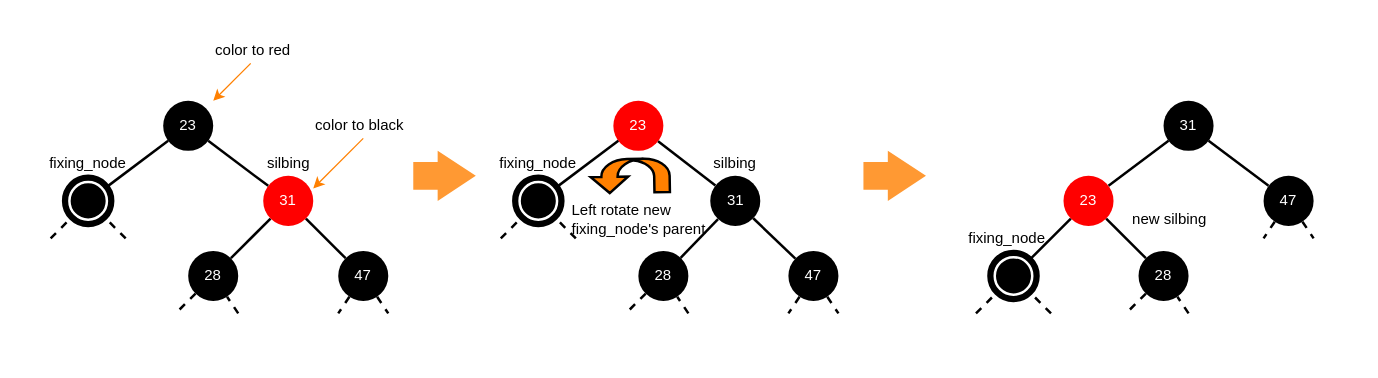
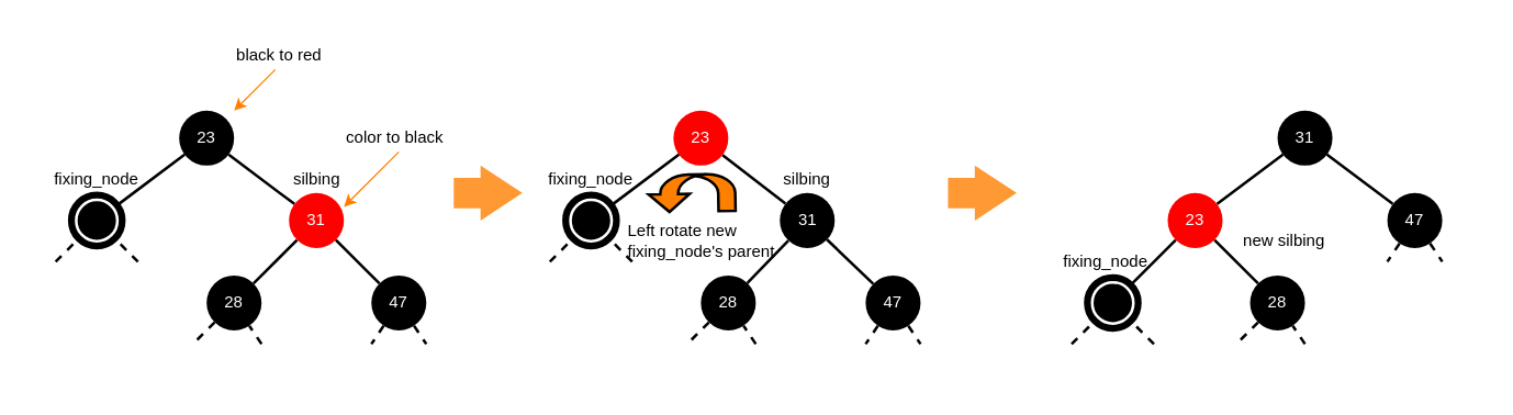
  <mxCell id="0" />
  <mxCell id="1" parent="0" />
  <mxCell id="2" value="" style="rounded=0;whiteSpace=wrap;html=1;fillColor=#FFFFFF;strokeColor=none;" parent="1" vertex="1"><mxGeometry x="20" y="20" width="1060" height="260" as="geometry" /></mxCell>
  <mxCell id="3" value="23" style="ellipse;whiteSpace=wrap;html=1;aspect=fixed;strokeColor=none;strokeWidth=2;fillColor=#000000;fontColor=#ffffff;" parent="1" vertex="1"><mxGeometry x="130" y="80" width="40" height="40" as="geometry" /></mxCell>
  <mxCell id="4" value="31" style="ellipse;whiteSpace=wrap;html=1;aspect=fixed;strokeColor=none;strokeWidth=2;fillColor=#FF0000;fontColor=#ffffff;" parent="1" vertex="1"><mxGeometry x="210" y="140" width="40" height="40" as="geometry" /></mxCell>
  <mxCell id="5" value="" style="endArrow=none;html=1;strokeColor=#000000;strokeWidth=2;" parent="1" source="4" target="3" edge="1"><mxGeometry width="50" height="50" relative="1" as="geometry"><mxPoint x="94.142" y="105.858" as="sourcePoint" /><mxPoint x="185.858" y="54.142" as="targetPoint" /></mxGeometry></mxCell>
  <mxCell id="6" value="" style="endArrow=none;html=1;strokeColor=#000000;strokeWidth=2;" parent="1" source="3" target="20" edge="1"><mxGeometry width="50" height="50" relative="1" as="geometry"><mxPoint x="104.142" y="115.858" as="sourcePoint" /><mxPoint x="104.142" y="145.858" as="targetPoint" /></mxGeometry></mxCell>
  <mxCell id="7" value="" style="endArrow=none;dashed=1;html=1;strokeColor=#000000;strokeWidth=2;" parent="1" target="20" edge="1"><mxGeometry width="50" height="50" relative="1" as="geometry"><mxPoint x="100" y="190" as="sourcePoint" /><mxPoint x="104.142" y="174.142" as="targetPoint" /></mxGeometry></mxCell>
  <mxCell id="8" value="" style="endArrow=none;dashed=1;html=1;strokeColor=#000000;strokeWidth=2;" parent="1" target="20" edge="1"><mxGeometry width="50" height="50" relative="1" as="geometry"><mxPoint x="40" y="190" as="sourcePoint" /><mxPoint x="75.858" y="174.142" as="targetPoint" /></mxGeometry></mxCell>
  <mxCell id="9" value="&lt;font color=&quot;#000000&quot;&gt;fixing_node&lt;/font&gt;" style="text;html=1;strokeColor=none;fillColor=none;align=center;verticalAlign=middle;whiteSpace=wrap;rounded=0;" parent="1" vertex="1"><mxGeometry x="35" y="120" width="70" height="20" as="geometry" /></mxCell>
  <mxCell id="10" value="47" style="ellipse;whiteSpace=wrap;html=1;aspect=fixed;strokeColor=none;strokeWidth=2;fillColor=#000000;fontColor=#ffffff;" parent="1" vertex="1"><mxGeometry x="270" y="200" width="40" height="40" as="geometry" /></mxCell>
  <mxCell id="11" value="28" style="ellipse;whiteSpace=wrap;html=1;aspect=fixed;strokeColor=none;strokeWidth=2;fillColor=#000000;fontColor=#ffffff;" parent="1" vertex="1"><mxGeometry x="150" y="200" width="40" height="40" as="geometry" /></mxCell>
  <mxCell id="12" value="" style="endArrow=none;html=1;strokeColor=#000000;strokeWidth=2;" parent="1" source="11" target="4" edge="1"><mxGeometry width="50" height="50" relative="1" as="geometry"><mxPoint x="205.858" y="155.858" as="sourcePoint" /><mxPoint x="174.142" y="124.142" as="targetPoint" /></mxGeometry></mxCell>
  <mxCell id="13" value="" style="endArrow=none;html=1;strokeColor=#000000;strokeWidth=2;" parent="1" source="10" target="4" edge="1"><mxGeometry width="50" height="50" relative="1" as="geometry"><mxPoint x="215.858" y="165.858" as="sourcePoint" /><mxPoint x="320" y="90" as="targetPoint" /></mxGeometry></mxCell>
  <mxCell id="14" value="" style="endArrow=none;dashed=1;html=1;strokeColor=#000000;strokeWidth=2;" parent="1" source="11" edge="1"><mxGeometry width="50" height="50" relative="1" as="geometry"><mxPoint x="110" y="200" as="sourcePoint" /><mxPoint x="140" y="250" as="targetPoint" /></mxGeometry></mxCell>
  <mxCell id="15" value="" style="endArrow=none;dashed=1;html=1;strokeColor=#000000;strokeWidth=2;" parent="1" target="11" edge="1"><mxGeometry width="50" height="50" relative="1" as="geometry"><mxPoint x="190" y="250" as="sourcePoint" /><mxPoint x="100.607" y="190.607" as="targetPoint" /></mxGeometry></mxCell>
  <mxCell id="16" value="" style="endArrow=none;dashed=1;html=1;strokeColor=#000000;strokeWidth=2;" parent="1" source="10" edge="1"><mxGeometry width="50" height="50" relative="1" as="geometry"><mxPoint x="130" y="220" as="sourcePoint" /><mxPoint x="270" y="250" as="targetPoint" /></mxGeometry></mxCell>
  <mxCell id="17" value="" style="endArrow=none;dashed=1;html=1;strokeColor=#000000;strokeWidth=2;" parent="1" source="10" edge="1"><mxGeometry width="50" height="50" relative="1" as="geometry"><mxPoint x="140" y="230" as="sourcePoint" /><mxPoint x="310" y="250" as="targetPoint" /></mxGeometry></mxCell>
  <mxCell id="18" value="11" style="group;verticalAlign=middle;" parent="1" vertex="1" connectable="0"><mxGeometry x="50" y="140" width="40" height="40" as="geometry" /></mxCell>
  <mxCell id="19" value="" style="ellipse;whiteSpace=wrap;html=1;aspect=fixed;strokeColor=#000000;strokeWidth=2;fillColor=#000000;align=left;" parent="18" vertex="1"><mxGeometry width="40" height="40" as="geometry" /></mxCell>
  <mxCell id="20" value="" style="ellipse;whiteSpace=wrap;html=1;aspect=fixed;strokeColor=#FFFFFF;strokeWidth=2;fillColor=none;align=left;" parent="18" vertex="1"><mxGeometry x="5" y="5" width="30" height="30" as="geometry" /></mxCell>
  <mxCell id="21" value="11" style="text;html=1;strokeColor=none;fillColor=none;align=center;verticalAlign=middle;whiteSpace=wrap;rounded=0;" parent="18" vertex="1"><mxGeometry y="10" width="40" height="20" as="geometry" /></mxCell>
  <mxCell id="22" value="" style="html=1;shadow=0;dashed=0;align=center;verticalAlign=middle;shape=mxgraph.arrows2.arrow;dy=0.45;dx=30.5;notch=0;strokeColor=none;fillColor=#FF9933;rotation=0;" parent="1" vertex="1"><mxGeometry x="330" y="120" width="50" height="40" as="geometry" /></mxCell>
  <mxCell id="23" value="&lt;font color=&quot;#000000&quot;&gt;silbing&lt;/font&gt;" style="text;html=1;strokeColor=none;fillColor=none;align=center;verticalAlign=middle;whiteSpace=wrap;rounded=0;" parent="1" vertex="1"><mxGeometry x="207.5" y="120" width="45" height="20" as="geometry" /></mxCell>
  <mxCell id="24" value="" style="endArrow=classic;html=1;strokeColor=#FF8000;" parent="1" edge="1"><mxGeometry width="50" height="50" relative="1" as="geometry"><mxPoint x="290" y="110" as="sourcePoint" /><mxPoint x="250" y="150" as="targetPoint" /></mxGeometry></mxCell>
  <mxCell id="25" value="" style="endArrow=classic;html=1;strokeColor=#FF8000;" parent="1" edge="1"><mxGeometry width="50" height="50" relative="1" as="geometry"><mxPoint x="200" y="50" as="sourcePoint" /><mxPoint x="170" y="80" as="targetPoint" /></mxGeometry></mxCell>
  <mxCell id="26" value="&lt;font color=&quot;#000000&quot;&gt;color to black&lt;/font&gt;" style="text;html=1;strokeColor=none;fillColor=none;align=left;verticalAlign=middle;whiteSpace=wrap;rounded=0;" parent="1" vertex="1"><mxGeometry x="250" y="90" width="80" height="20" as="geometry" /></mxCell>
- <mxCell id="27" value="&lt;font color=&quot;#000000&quot;&gt;color to red&lt;/font&gt;" style="text;html=1;strokeColor=none;fillColor=none;align=left;verticalAlign=middle;whiteSpace=wrap;rounded=0;" parent="1" vertex="1"><mxGeometry x="170" y="30" width="67.5" height="20" as="geometry" /></mxCell>
+ <mxCell id="27" value="&lt;font color=&quot;#000000&quot;&gt;black to red&lt;/font&gt;" style="text;html=1;strokeColor=none;fillColor=none;align=left;verticalAlign=middle;whiteSpace=wrap;rounded=0;" parent="1" vertex="1"><mxGeometry x="170" y="30" width="67.5" height="20" as="geometry" /></mxCell>
  <mxCell id="28" value="23" style="ellipse;whiteSpace=wrap;html=1;aspect=fixed;strokeColor=none;strokeWidth=2;fillColor=#FF0000;fontColor=#ffffff;" parent="1" vertex="1"><mxGeometry x="490" y="80" width="40" height="40" as="geometry" /></mxCell>
  <mxCell id="29" value="31" style="ellipse;whiteSpace=wrap;html=1;aspect=fixed;strokeColor=none;strokeWidth=2;fillColor=#000000;fontColor=#ffffff;" parent="1" vertex="1"><mxGeometry x="567.5" y="140" width="40" height="40" as="geometry" /></mxCell>
  <mxCell id="30" value="" style="endArrow=none;html=1;strokeColor=#000000;strokeWidth=2;" parent="1" source="29" target="28" edge="1"><mxGeometry width="50" height="50" relative="1" as="geometry"><mxPoint x="449.142" y="105.858" as="sourcePoint" /><mxPoint x="540.858" y="54.142" as="targetPoint" /></mxGeometry></mxCell>
  <mxCell id="31" value="" style="endArrow=none;html=1;strokeColor=#000000;strokeWidth=2;" parent="1" source="28" target="45" edge="1"><mxGeometry width="50" height="50" relative="1" as="geometry"><mxPoint x="459.142" y="115.858" as="sourcePoint" /><mxPoint x="459.142" y="145.858" as="targetPoint" /></mxGeometry></mxCell>
  <mxCell id="32" value="" style="endArrow=none;dashed=1;html=1;strokeColor=#000000;strokeWidth=2;" parent="1" target="45" edge="1"><mxGeometry width="50" height="50" relative="1" as="geometry"><mxPoint x="460" y="190" as="sourcePoint" /><mxPoint x="464.142" y="174.142" as="targetPoint" /></mxGeometry></mxCell>
  <mxCell id="33" value="" style="endArrow=none;dashed=1;html=1;strokeColor=#000000;strokeWidth=2;" parent="1" target="45" edge="1"><mxGeometry width="50" height="50" relative="1" as="geometry"><mxPoint x="400" y="190" as="sourcePoint" /><mxPoint x="435.858" y="174.142" as="targetPoint" /></mxGeometry></mxCell>
  <mxCell id="34" value="&lt;font color=&quot;#000000&quot;&gt;fixing_node&lt;/font&gt;" style="text;html=1;strokeColor=none;fillColor=none;align=center;verticalAlign=middle;whiteSpace=wrap;rounded=0;" parent="1" vertex="1"><mxGeometry x="395" y="120" width="70" height="20" as="geometry" /></mxCell>
  <mxCell id="35" value="47" style="ellipse;whiteSpace=wrap;html=1;aspect=fixed;strokeColor=none;strokeWidth=2;fillColor=#000000;fontColor=#ffffff;" parent="1" vertex="1"><mxGeometry x="630" y="200" width="40" height="40" as="geometry" /></mxCell>
  <mxCell id="36" value="28" style="ellipse;whiteSpace=wrap;html=1;aspect=fixed;strokeColor=none;strokeWidth=2;fillColor=#000000;fontColor=#ffffff;" parent="1" vertex="1"><mxGeometry x="510" y="200" width="40" height="40" as="geometry" /></mxCell>
  <mxCell id="37" value="" style="endArrow=none;html=1;strokeColor=#000000;strokeWidth=2;" parent="1" source="36" target="29" edge="1"><mxGeometry width="50" height="50" relative="1" as="geometry"><mxPoint x="560.858" y="155.858" as="sourcePoint" /><mxPoint x="529.142" y="124.142" as="targetPoint" /></mxGeometry></mxCell>
  <mxCell id="38" value="" style="endArrow=none;html=1;strokeColor=#000000;strokeWidth=2;" parent="1" source="35" target="29" edge="1"><mxGeometry width="50" height="50" relative="1" as="geometry"><mxPoint x="570.858" y="165.858" as="sourcePoint" /><mxPoint x="675" y="90" as="targetPoint" /></mxGeometry></mxCell>
  <mxCell id="39" value="" style="endArrow=none;dashed=1;html=1;strokeColor=#000000;strokeWidth=2;" parent="1" source="36" edge="1"><mxGeometry width="50" height="50" relative="1" as="geometry"><mxPoint x="470" y="200" as="sourcePoint" /><mxPoint x="500" y="250" as="targetPoint" /></mxGeometry></mxCell>
  <mxCell id="40" value="" style="endArrow=none;dashed=1;html=1;strokeColor=#000000;strokeWidth=2;" parent="1" target="36" edge="1"><mxGeometry width="50" height="50" relative="1" as="geometry"><mxPoint x="550" y="250" as="sourcePoint" /><mxPoint x="460.607" y="190.607" as="targetPoint" /></mxGeometry></mxCell>
  <mxCell id="41" value="" style="endArrow=none;dashed=1;html=1;strokeColor=#000000;strokeWidth=2;" parent="1" source="35" edge="1"><mxGeometry width="50" height="50" relative="1" as="geometry"><mxPoint x="490" y="220" as="sourcePoint" /><mxPoint x="630" y="250" as="targetPoint" /></mxGeometry></mxCell>
  <mxCell id="42" value="" style="endArrow=none;dashed=1;html=1;strokeColor=#000000;strokeWidth=2;" parent="1" source="35" edge="1"><mxGeometry width="50" height="50" relative="1" as="geometry"><mxPoint x="500" y="230" as="sourcePoint" /><mxPoint x="670" y="250" as="targetPoint" /></mxGeometry></mxCell>
  <mxCell id="43" value="11" style="group;verticalAlign=middle;" parent="1" vertex="1" connectable="0"><mxGeometry x="410" y="140" width="40" height="40" as="geometry" /></mxCell>
  <mxCell id="44" value="" style="ellipse;whiteSpace=wrap;html=1;aspect=fixed;strokeColor=#000000;strokeWidth=2;fillColor=#000000;align=left;" parent="43" vertex="1"><mxGeometry width="40" height="40" as="geometry" /></mxCell>
  <mxCell id="45" value="" style="ellipse;whiteSpace=wrap;html=1;aspect=fixed;strokeColor=#FFFFFF;strokeWidth=2;fillColor=none;align=left;" parent="43" vertex="1"><mxGeometry x="5" y="5" width="30" height="30" as="geometry" /></mxCell>
  <mxCell id="46" value="11" style="text;html=1;strokeColor=none;fillColor=none;align=center;verticalAlign=middle;whiteSpace=wrap;rounded=0;" parent="43" vertex="1"><mxGeometry y="10" width="40" height="20" as="geometry" /></mxCell>
  <mxCell id="47" value="&lt;font color=&quot;#000000&quot;&gt;silbing&lt;/font&gt;" style="text;html=1;strokeColor=none;fillColor=none;align=center;verticalAlign=middle;whiteSpace=wrap;rounded=0;" parent="1" vertex="1"><mxGeometry x="565" y="120" width="45" height="20" as="geometry" /></mxCell>
  <mxCell id="48" value="" style="shape=mxgraph.arrows.u_turn_right_arrow;html=1;verticalLabelPosition=bottom;verticalAlign=top;strokeWidth=2;strokeColor=#000000;fillColor=#FF8000;fontColor=#000000;align=left;rotation=89;" parent="1" vertex="1"><mxGeometry x="490" y="108.46" width="26.94" height="63.08" as="geometry" /></mxCell>
  <mxCell id="49" value="Left rotate new fixing_node's parent" style="text;html=1;strokeColor=none;fillColor=none;align=left;verticalAlign=middle;whiteSpace=wrap;rounded=0;fontColor=#000000;" parent="1" vertex="1"><mxGeometry x="455" y="160" width="110" height="30" as="geometry" /></mxCell>
  <mxCell id="50" value="23" style="ellipse;whiteSpace=wrap;html=1;aspect=fixed;strokeColor=none;strokeWidth=2;fillColor=#FF0000;fontColor=#ffffff;" parent="1" vertex="1"><mxGeometry x="850" y="140" width="40" height="40" as="geometry" /></mxCell>
  <mxCell id="51" value="31" style="ellipse;whiteSpace=wrap;html=1;aspect=fixed;strokeColor=none;strokeWidth=2;fillColor=#000000;fontColor=#ffffff;" parent="1" vertex="1"><mxGeometry x="930" y="80" width="40" height="40" as="geometry" /></mxCell>
  <mxCell id="52" value="" style="endArrow=none;html=1;strokeColor=#000000;strokeWidth=2;" parent="1" source="51" target="50" edge="1"><mxGeometry width="50" height="50" relative="1" as="geometry"><mxPoint x="834.142" y="325.858" as="sourcePoint" /><mxPoint x="925.858" y="274.142" as="targetPoint" /></mxGeometry></mxCell>
  <mxCell id="53" value="" style="endArrow=none;html=1;strokeColor=#000000;strokeWidth=2;" parent="1" source="50" target="67" edge="1"><mxGeometry width="50" height="50" relative="1" as="geometry"><mxPoint x="844.142" y="335.858" as="sourcePoint" /><mxPoint x="844.142" y="365.858" as="targetPoint" /></mxGeometry></mxCell>
  <mxCell id="54" value="" style="endArrow=none;dashed=1;html=1;strokeColor=#000000;strokeWidth=2;" parent="1" target="67" edge="1"><mxGeometry width="50" height="50" relative="1" as="geometry"><mxPoint x="840" y="250" as="sourcePoint" /><mxPoint x="844.142" y="234.142" as="targetPoint" /></mxGeometry></mxCell>
  <mxCell id="55" value="" style="endArrow=none;dashed=1;html=1;strokeColor=#000000;strokeWidth=2;" parent="1" target="67" edge="1"><mxGeometry width="50" height="50" relative="1" as="geometry"><mxPoint x="780" y="250" as="sourcePoint" /><mxPoint x="815.858" y="234.142" as="targetPoint" /></mxGeometry></mxCell>
  <mxCell id="56" value="&lt;font color=&quot;#000000&quot;&gt;fixing_node&lt;/font&gt;" style="text;html=1;strokeColor=none;fillColor=none;align=center;verticalAlign=middle;whiteSpace=wrap;rounded=0;" parent="1" vertex="1"><mxGeometry x="770" y="180" width="70" height="20" as="geometry" /></mxCell>
  <mxCell id="57" value="47" style="ellipse;whiteSpace=wrap;html=1;aspect=fixed;strokeColor=none;strokeWidth=2;fillColor=#000000;fontColor=#ffffff;" parent="1" vertex="1"><mxGeometry x="1010" y="140" width="40" height="40" as="geometry" /></mxCell>
  <mxCell id="58" value="28" style="ellipse;whiteSpace=wrap;html=1;aspect=fixed;strokeColor=none;strokeWidth=2;fillColor=#000000;fontColor=#ffffff;" parent="1" vertex="1"><mxGeometry x="910" y="200" width="40" height="40" as="geometry" /></mxCell>
  <mxCell id="59" value="" style="endArrow=none;html=1;strokeColor=#000000;strokeWidth=2;" parent="1" source="58" target="50" edge="1"><mxGeometry width="50" height="50" relative="1" as="geometry"><mxPoint x="945.858" y="375.858" as="sourcePoint" /><mxPoint x="914.142" y="344.142" as="targetPoint" /></mxGeometry></mxCell>
  <mxCell id="60" value="" style="endArrow=none;html=1;strokeColor=#000000;strokeWidth=2;" parent="1" source="57" target="51" edge="1"><mxGeometry width="50" height="50" relative="1" as="geometry"><mxPoint x="955.858" y="385.858" as="sourcePoint" /><mxPoint x="1060" y="310" as="targetPoint" /></mxGeometry></mxCell>
  <mxCell id="61" value="" style="endArrow=none;dashed=1;html=1;strokeColor=#000000;strokeWidth=2;" parent="1" source="58" edge="1"><mxGeometry width="50" height="50" relative="1" as="geometry"><mxPoint x="870" y="200" as="sourcePoint" /><mxPoint x="900" y="250" as="targetPoint" /></mxGeometry></mxCell>
  <mxCell id="62" value="" style="endArrow=none;dashed=1;html=1;strokeColor=#000000;strokeWidth=2;" parent="1" target="58" edge="1"><mxGeometry width="50" height="50" relative="1" as="geometry"><mxPoint x="950" y="250" as="sourcePoint" /><mxPoint x="860.607" y="190.607" as="targetPoint" /></mxGeometry></mxCell>
  <mxCell id="63" value="" style="endArrow=none;dashed=1;html=1;strokeColor=#000000;strokeWidth=2;" parent="1" source="57" edge="1"><mxGeometry width="50" height="50" relative="1" as="geometry"><mxPoint x="870" y="160" as="sourcePoint" /><mxPoint x="1010" y="190" as="targetPoint" /></mxGeometry></mxCell>
  <mxCell id="64" value="" style="endArrow=none;dashed=1;html=1;strokeColor=#000000;strokeWidth=2;" parent="1" source="57" edge="1"><mxGeometry width="50" height="50" relative="1" as="geometry"><mxPoint x="880" y="170" as="sourcePoint" /><mxPoint x="1050" y="190" as="targetPoint" /></mxGeometry></mxCell>
  <mxCell id="65" value="11" style="group;verticalAlign=middle;" parent="1" vertex="1" connectable="0"><mxGeometry x="790" y="200" width="40" height="40" as="geometry" /></mxCell>
  <mxCell id="66" value="" style="ellipse;whiteSpace=wrap;html=1;aspect=fixed;strokeColor=#000000;strokeWidth=2;fillColor=#000000;align=left;" parent="65" vertex="1"><mxGeometry width="40" height="40" as="geometry" /></mxCell>
  <mxCell id="67" value="" style="ellipse;whiteSpace=wrap;html=1;aspect=fixed;strokeColor=#FFFFFF;strokeWidth=2;fillColor=none;align=left;" parent="65" vertex="1"><mxGeometry x="5" y="5" width="30" height="30" as="geometry" /></mxCell>
  <mxCell id="68" value="11" style="text;html=1;strokeColor=none;fillColor=none;align=center;verticalAlign=middle;whiteSpace=wrap;rounded=0;" parent="65" vertex="1"><mxGeometry y="10" width="40" height="20" as="geometry" /></mxCell>
  <mxCell id="69" value="&lt;font color=&quot;#000000&quot;&gt;new silbing&lt;/font&gt;" style="text;html=1;strokeColor=none;fillColor=none;align=center;verticalAlign=middle;whiteSpace=wrap;rounded=0;" parent="1" vertex="1"><mxGeometry x="900" y="165" width="70" height="20" as="geometry" /></mxCell>
  <mxCell id="70" value="" style="html=1;shadow=0;dashed=0;align=center;verticalAlign=middle;shape=mxgraph.arrows2.arrow;dy=0.45;dx=30.5;notch=0;strokeColor=none;fillColor=#FF9933;rotation=0;" parent="1" vertex="1"><mxGeometry x="690" y="120" width="50" height="40" as="geometry" /></mxCell>
